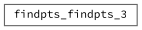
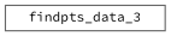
  digraph {
    rankdir=LR
    fontname="Source Code Pro"
-   n1 [color=grey40 fillcolor=white fontname="Source Code Pro" fontsize=10 height=0.2 label=findpts_findpts_3 shape=box style=filled width=0.4]
+   n1 [color=grey40 fillcolor=white fontname="Source Code Pro" fontsize=10 height=0.2 label=findpts_data_3 shape=box style=filled width=0.4]
  }
